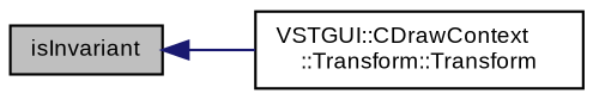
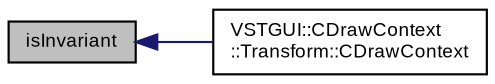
  digraph {
    rankdir=LR
    node [color=black fontname=Arial fontsize=9 shape=record]
    n1 [fillcolor=grey75 fontcolor=black height=0.2 label=isInvariant style=filled width=0.4]
-   n2 [height=0.2 label="VSTGUI::CDrawContext\l::Transform::Transform" width=0.4]
+   n2 [height=0.2 label="VSTGUI::CDrawContext\l::Transform::CDrawContext" width=0.4]
    n1 -> n2 [color=midnightblue dir=back fontname=Arial fontsize=9 labelfontname=Arial labelfontsize=9 style=solid]
  }
